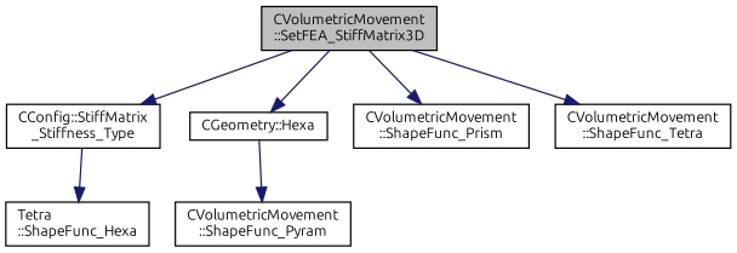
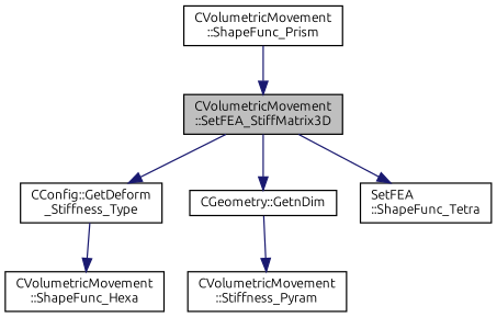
  digraph {
    fontname=Ubuntu
    rankdir=TB
    node [color=black fillcolor=white fontname=Ubuntu fontsize=10 shape=record style=filled]
    edge [color=midnightblue fontname=Ubuntu fontsize=10 labelfontname=Helvetica labelfontsize=10 style=solid]
    n1 [fillcolor=grey75 fontcolor=black height=0.2 label="CVolumetricMovement\l::SetFEA_StiffMatrix3D" width=0.4]
-   n2 [height=0.2 label="CConfig::StiffMatrix\l_Stiffness_Type" width=0.4]
-   n3 [height=0.2 label="CGeometry::Hexa" width=0.4]
+   n2 [height=0.2 label="CConfig::GetDeform\l_Stiffness_Type" width=0.4]
+   n3 [height=0.2 label="CGeometry::GetnDim" width=0.4]
    n4 [height=0.2 label="CVolumetricMovement\l::ShapeFunc_Prism" width=0.4]
-   n5 [height=0.2 label="CVolumetricMovement\l::ShapeFunc_Tetra" width=0.4]
-   n6 [height=0.2 label="Tetra\l::ShapeFunc_Hexa" width=0.4]
-   n7 [height=0.2 label="CVolumetricMovement\l::ShapeFunc_Pyram" width=0.4]
+   n5 [height=0.2 label="SetFEA\l::ShapeFunc_Tetra" width=0.4]
+   n6 [height=0.2 label="CVolumetricMovement\l::ShapeFunc_Hexa" width=0.4]
+   n7 [height=0.2 label="CVolumetricMovement\l::Stiffness_Pyram" width=0.4]
    n1 -> n2
    n1 -> n3
-   n1 -> n4
+   n4 -> n1
    n1 -> n5
    n2 -> n6
    n3 -> n7
  }
